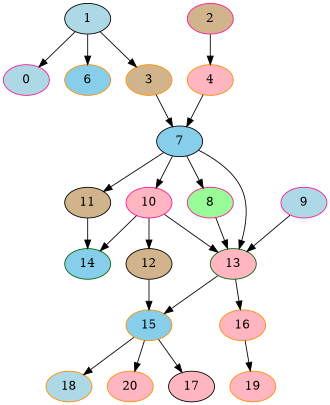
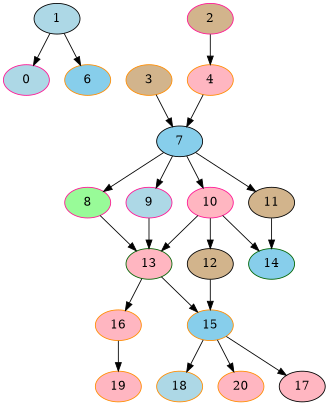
  digraph {
    node [alpha=0.03 color=darkorange fillcolor=lightpink style=filled]
    1 [alpha=0.02 color=black expect_size=46692352 fillcolor=lightblue]
    3 [alpha=0.06 expect_size=52285440 fillcolor=tan]
    n3 [alpha=0.12 color=deeppink expect_size=20493312 fillcolor=lightblue label=0]
    6 [expect_size=42489856 fillcolor=skyblue]
    7 [color=black expect_size=26717184 fillcolor=skyblue]
    8 [alpha=0.16 color=deeppink expect_size=47036416 fillcolor=palegreen]
    9 [alpha=0.18 color=deeppink expect_size=20708352 fillcolor=lightblue]
    10 [alpha=0.01 color=deeppink expect_size=20077568]
    11 [alpha=0.05 color=black expect_size=14334976 fillcolor=tan]
    2 [alpha=0.19 color=deeppink expect_size=32217088 fillcolor=tan]
    4 [alpha=0.14 expect_size=29790208]
    13 [alpha=0.16 color=darkgreen expect_size=16432128]
    12 [alpha=0.12 color=black expect_size=19922944 fillcolor=tan]
    14 [alpha=0.11 color=darkgreen expect_size=30819328 fillcolor=skyblue]
    15 [alpha=0.18 expect_size=16046080 fillcolor=skyblue]
    16 [alpha=0.20 expect_size=44669952]
    17 [color=black expect_size=5656576]
    18 [alpha=0.09 expect_size=13300736 fillcolor=lightblue]
    20 [alpha=0.13 expect_size=44416000]
    19 [alpha=0.14 expect_size=49924096]
-   1 -> 3
    1 -> n3
    1 -> 6
    3 -> 7
    7 -> 8
-   7 -> 13
+   7 -> 9
    7 -> 10
    7 -> 11
    8 -> 13
    9 -> 13
    10 -> 13
    10 -> 12
    10 -> 14
    11 -> 14
    2 -> 4
    4 -> 7
    13 -> 15
    13 -> 16
    12 -> 15
    15 -> 17
    15 -> 18
    15 -> 20
    16 -> 19
  }
